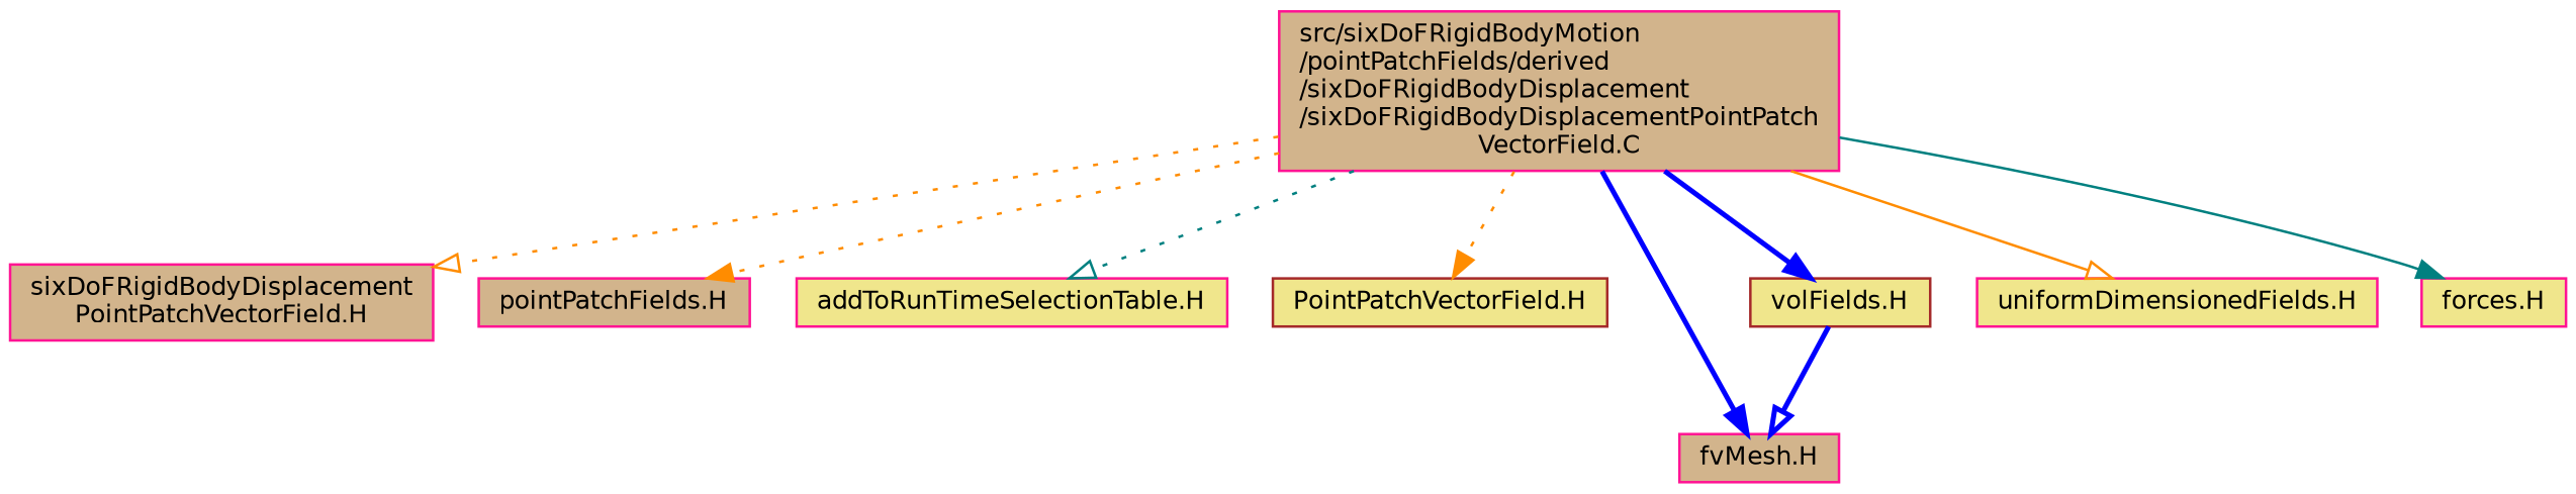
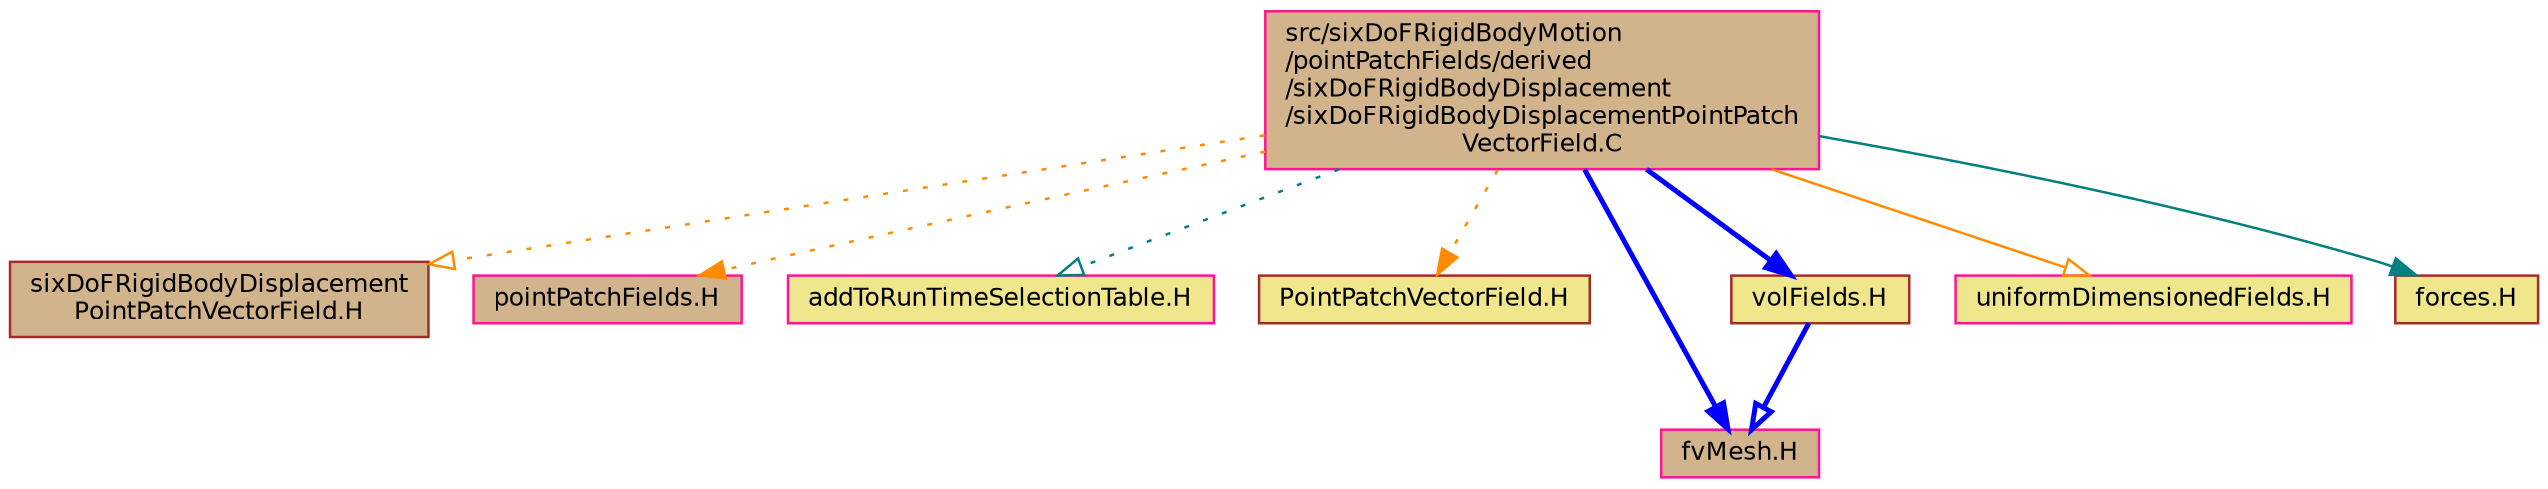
  digraph {
    fontname="DejaVu Sans"
    node [color=deeppink fillcolor=khaki fontname="DejaVu Sans" fontsize=10 shape=record style=filled]
    edge [arrowhead=normal color=darkorange fontname="DejaVu Sans" fontsize=10 labelfontname=Helvetica labelfontsize=10 style=dotted]
    n1 [fillcolor=tan fontcolor=black height=0.2 label="src/sixDoFRigidBodyMotion\l/pointPatchFields/derived\l/sixDoFRigidBodyDisplacement\l/sixDoFRigidBodyDisplacementPointPatch\lVectorField.C" width=0.4]
-   n2 [fillcolor=tan height=0.2 label="sixDoFRigidBodyDisplacement\lPointPatchVectorField.H" width=0.4]
+   n2 [color=brown fillcolor=tan height=0.2 label="sixDoFRigidBodyDisplacement\lPointPatchVectorField.H" width=0.4]
    n3 [fillcolor=tan height=0.2 label="pointPatchFields.H" width=0.4]
    n4 [height=0.2 label="addToRunTimeSelectionTable.H" width=0.4]
    n5 [color=brown height=0.2 label="PointPatchVectorField.H" width=0.4]
    n6 [fillcolor=tan height=0.2 label="fvMesh.H" width=0.4]
    n7 [color=brown height=0.2 label="volFields.H" width=0.4]
    n8 [height=0.2 label="uniformDimensionedFields.H" width=0.4]
-   n9 [height=0.2 label="forces.H" width=0.4]
+   n9 [color=brown height=0.2 label="forces.H" width=0.4]
    n1 -> n2 [arrowhead=onormal]
    n1 -> n3
    n1 -> n4 [arrowhead=onormal color=teal]
    n1 -> n5
    n1 -> n6 [color=blue style=bold]
    n1 -> n7 [color=blue style=bold]
    n1 -> n8 [arrowhead=onormal style=solid]
    n1 -> n9 [color=teal style=solid]
    n7 -> n6 [arrowhead=onormal color=blue style=bold]
  }
